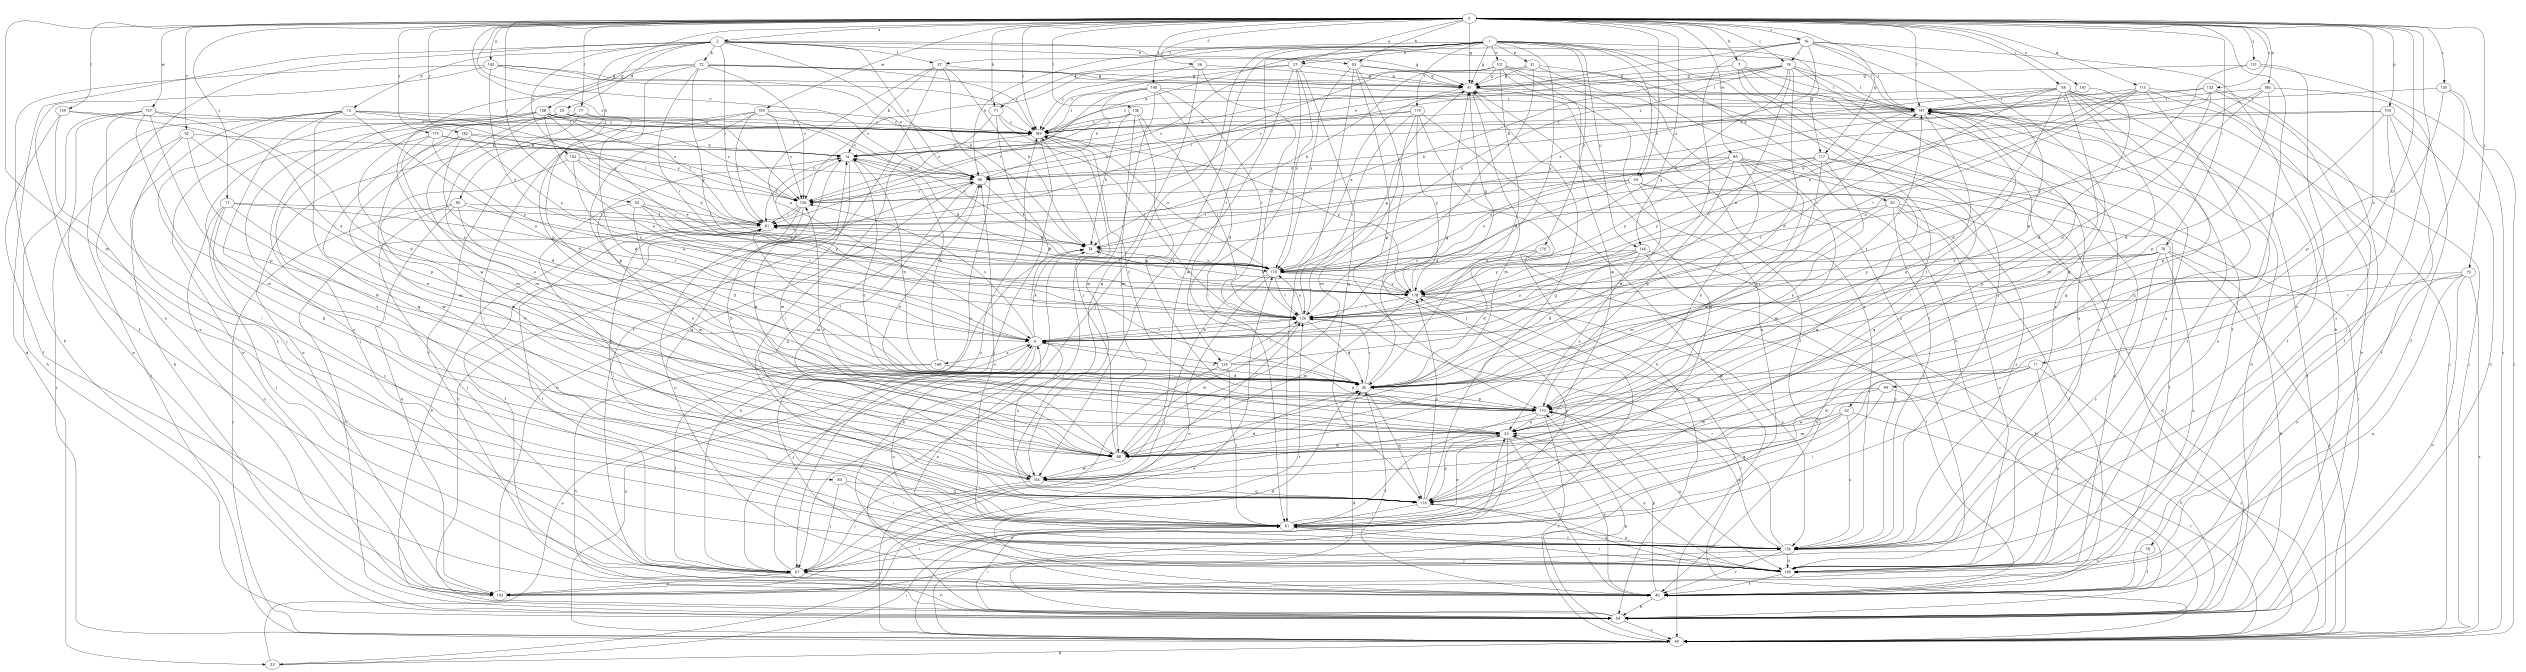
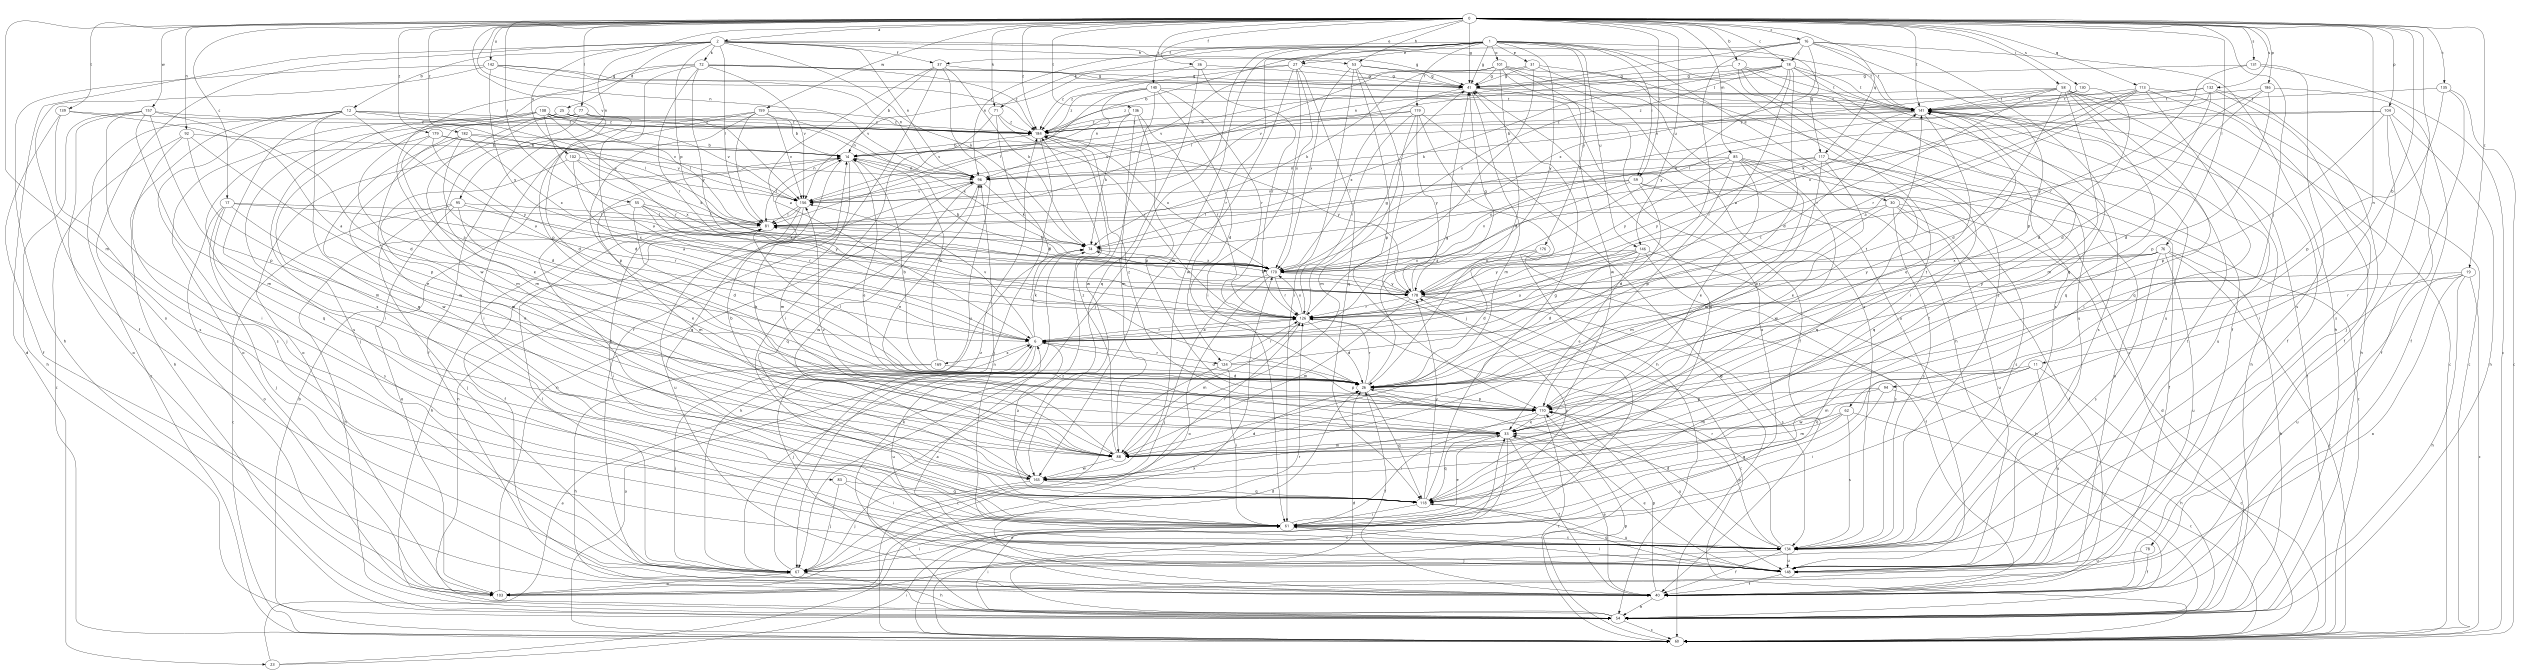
  strict digraph {
    fontname="Noto Sans"
    node [fontname="Noto Sans"]
    edge [fontname="Noto Sans"]
    0
    2
    7
    11
    16
    17
    18
    19
    27
    36
    47
    53
    55
    58
    59
    62
    71
    76
    77
    78
    83
    85
    92
    94
    95
    96
    104
    n28 [label=186]
    113
    117
    130
    131
    132
    135
    136
    139
    140
    141
    142
    146
    156
    157
    159
    179
    182
    184
    37
    12
    23
    25
    72
    74
    81
    102
    103
    108
    148
    40
    61
    163
    26
    n62 [label=60]
    88
    6
    54
    118
    14
    110
    170
    67
    134
    126
    33
    178
    1
    30
    31
    101
    119
    124
    176
    169
    0 -> 2 [label=a]
    0 -> 7 [label=b]
    0 -> 11 [label=b]
    0 -> 16 [label=c]
    0 -> 17 [label=c]
    0 -> 18 [label=c]
    0 -> 19 [label=c]
    0 -> 27 [label=e]
    0 -> 36 [label=f]
    0 -> 47 [label=g]
    0 -> 53 [label=h]
    0 -> 55 [label=i]
    0 -> 58 [label=i]
    0 -> 59 [label=i]
    0 -> 62 [label=j]
    0 -> 71 [label=k]
    0 -> 76 [label=l]
    0 -> 77 [label=l]
    0 -> 78 [label=l]
    0 -> 83 [label=m]
    0 -> 85 [label=m]
    0 -> 92 [label=n]
    0 -> 94 [label=n]
    0 -> 95 [label=n]
    0 -> 96 [label=n]
    0 -> 104 [label=p]
    0 -> n28 [label=p]
    0 -> 113 [label=q]
    0 -> 117 [label=q]
    0 -> 130 [label=s]
    0 -> 131 [label=s]
    0 -> 132 [label=s]
    0 -> 135 [label=t]
    0 -> 136 [label=t]
    0 -> 139 [label=t]
    0 -> 140 [label=t]
    0 -> 141 [label=t]
    0 -> 142 [label=u]
    0 -> 146 [label=u]
    0 -> 156 [label=v]
    0 -> 157 [label=w]
    0 -> 159 [label=w]
    0 -> 179 [label=z]
    0 -> 182 [label=z]
    0 -> 184 [label=z]
    2 -> 47 [label=g]
    2 -> 53 [label=h]
    2 -> 96 [label=n]
    2 -> 141 [label=t]
    2 -> 37 [label=f]
    2 -> 12 [label=b]
    2 -> 23 [label=d]
    2 -> 25 [label=d]
    2 -> 72 [label=k]
    2 -> 74 [label=k]
    2 -> 81 [label=l]
    2 -> 102 [label=o]
    2 -> 103 [label=o]
-   2 -> 108 [label=p]
+   2 -> 170 [label=p]
    7 -> 47 [label=g]
    7 -> 141 [label=t]
    7 -> 148 [label=u]
    7 -> 40 [label=f]
    7 -> 61 [label=i]
    11 -> 148 [label=u]
    11 -> 163 [label=w]
    11 -> 26 [label=d]
    11 -> n62 [label=c]
    11 -> 88 [label=m]
    16 -> 18 [label=j]
    16 -> 96 [label=n]
    16 -> 141 [label=t]
    16 -> 6 [label=a]
    16 -> 54 [label=h]
    16 -> 118 [label=q]
    16 -> 14 [label=b]
    16 -> 110 [label=p]
    16 -> 170 [label=x]
    17 -> 81 [label=l]
    17 -> 103 [label=o]
    17 -> 67 [label=j]
    17 -> 134 [label=s]
    17 -> 126 [label=r]
    17 -> 33 [label=e]
    18 -> 47 [label=g]
    18 -> 141 [label=t]
    18 -> 156 [label=v]
    18 -> 74 [label=k]
    18 -> 148 [label=u]
    18 -> 26 [label=d]
    18 -> 6 [label=a]
    18 -> 170 [label=x]
    18 -> 134 [label=s]
    18 -> 178 [label=y]
    19 -> 103 [label=o]
    19 -> 148 [label=u]
    19 -> n62 [label=c]
    19 -> 54 [label=h]
    19 -> 126 [label=r]
    19 -> 178 [label=y]
    27 -> 47 [label=g]
    27 -> 156 [label=v]
    27 -> 184 [label=z]
    27 -> 61 [label=i]
    27 -> 163 [label=w]
    27 -> 118 [label=q]
    27 -> 170 [label=x]
    36 -> 47 [label=g]
    36 -> 184 [label=z]
    36 -> 118 [label=q]
    36 -> 126 [label=r]
    47 -> 141 [label=t]
    47 -> 40 [label=f]
    47 -> 88 [label=m]
    47 -> 14 [label=b]
    47 -> 170 [label=x]
    53 -> 47 [label=g]
    53 -> 141 [label=t]
    53 -> 61 [label=i]
    53 -> 110 [label=p]
    53 -> 170 [label=x]
    53 -> 67 [label=j]
    55 -> 81 [label=l]
    55 -> 26 [label=d]
    55 -> 88 [label=m]
    55 -> 170 [label=x]
    55 -> 126 [label=r]
    55 -> 178 [label=y]
    58 -> 96 [label=n]
    58 -> 141 [label=t]
    58 -> 184 [label=z]
    58 -> 40 [label=f]
    58 -> 61 [label=i]
    58 -> 26 [label=d]
    58 -> n62 [label=c]
    58 -> 88 [label=m]
    58 -> 118 [label=q]
    58 -> 126 [label=r]
    59 -> 156 [label=v]
    59 -> 40 [label=f]
    59 -> 26 [label=d]
    59 -> 6 [label=a]
    59 -> 170 [label=x]
    59 -> 134 [label=s]
    62 -> n62 [label=c]
    62 -> 88 [label=m]
    62 -> 118 [label=q]
    62 -> 134 [label=s]
    62 -> 33 [label=e]
    71 -> 184 [label=z]
    71 -> 61 [label=i]
    71 -> 26 [label=d]
    71 -> 126 [label=r]
    76 -> 148 [label=u]
    76 -> n62 [label=c]
    76 -> 54 [label=h]
    76 -> 170 [label=x]
    76 -> 134 [label=s]
    76 -> 126 [label=r]
    76 -> 178 [label=y]
    77 -> 184 [label=z]
    77 -> 103 [label=o]
    77 -> 26 [label=d]
    77 -> 88 [label=m]
+   77 -> 14 [label=b]
    77 -> 67 [label=j]
    78 -> 148 [label=u]
    78 -> 40 [label=f]
    83 -> 61 [label=i]
    83 -> 118 [label=q]
    83 -> 67 [label=j]
    85 -> 96 [label=n]
    85 -> 103 [label=o]
    85 -> 163 [label=w]
    85 -> 88 [label=m]
    85 -> 118 [label=q]
    85 -> 110 [label=p]
    85 -> 170 [label=x]
    85 -> 33 [label=e]
    85 -> 178 [label=y]
    92 -> n62 [label=c]
    92 -> 88 [label=m]
    92 -> 14 [label=b]
    92 -> 110 [label=p]
    92 -> 134 [label=s]
    94 -> 61 [label=i]
    94 -> 88 [label=m]
    94 -> 54 [label=h]
    94 -> 110 [label=p]
    95 -> 81 [label=l]
    95 -> 103 [label=o]
    95 -> n62 [label=c]
    95 -> 170 [label=x]
    95 -> 67 [label=j]
    95 -> 33 [label=e]
    96 -> 156 [label=v]
    96 -> 74 [label=k]
    96 -> 163 [label=w]
    96 -> 118 [label=q]
    104 -> 184 [label=z]
    104 -> 81 [label=l]
    104 -> 40 [label=f]
    104 -> 61 [label=i]
    104 -> 54 [label=h]
    104 -> 110 [label=p]
    n28 -> 141 [label=t]
    n28 -> 40 [label=f]
    n28 -> 26 [label=d]
    n28 -> 110 [label=p]
    n28 -> 178 [label=y]
    113 -> 141 [label=t]
    113 -> n62 [label=c]
    113 -> 6 [label=a]
    113 -> 54 [label=h]
    113 -> 118 [label=q]
    113 -> 170 [label=x]
    113 -> 126 [label=r]
    117 -> 96 [label=n]
    117 -> 81 [label=l]
    117 -> n62 [label=c]
    117 -> 118 [label=q]
    117 -> 110 [label=p]
    117 -> 33 [label=e]
    117 -> 178 [label=y]
+   130 -> 141 [label=t]
    130 -> 74 [label=k]
    130 -> 26 [label=d]
    131 -> 47 [label=g]
    131 -> n62 [label=c]
    131 -> 134 [label=s]
    131 -> 126 [label=r]
    132 -> 141 [label=t]
    132 -> 184 [label=z]
    132 -> 74 [label=k]
    132 -> 40 [label=f]
    132 -> 26 [label=d]
    132 -> 134 [label=s]
    135 -> 141 [label=t]
    135 -> n62 [label=c]
    135 -> 110 [label=p]
    135 -> 67 [label=j]
    136 -> 156 [label=v]
    136 -> 184 [label=z]
    136 -> 74 [label=k]
    136 -> 88 [label=m]
    136 -> 110 [label=p]
    136 -> 126 [label=r]
    139 -> 184 [label=z]
    139 -> 40 [label=f]
    139 -> 6 [label=a]
    139 -> 134 [label=s]
    140 -> 96 [label=n]
    140 -> 141 [label=t]
    140 -> 184 [label=z]
    140 -> 81 [label=l]
    140 -> 163 [label=w]
    140 -> 26 [label=d]
    140 -> 126 [label=r]
    141 -> 184 [label=z]
    141 -> 148 [label=u]
    141 -> 54 [label=h]
    141 -> 14 [label=b]
    141 -> 134 [label=s]
    141 -> 126 [label=r]
    141 -> 33 [label=e]
    142 -> 47 [label=g]
    142 -> 96 [label=n]
    142 -> 184 [label=z]
    142 -> 40 [label=f]
    142 -> 54 [label=h]
    142 -> 178 [label=y]
    146 -> 26 [label=d]
    146 -> 6 [label=a]
    146 -> 54 [label=h]
    146 -> 170 [label=x]
    146 -> 134 [label=s]
    146 -> 33 [label=e]
    146 -> 178 [label=y]
    156 -> 81 [label=l]
    156 -> 148 [label=u]
    156 -> 40 [label=f]
    156 -> 54 [label=h]
    157 -> 184 [label=z]
    157 -> 103 [label=o]
    157 -> 61 [label=i]
    157 -> 26 [label=d]
    157 -> 88 [label=m]
    157 -> 54 [label=h]
    157 -> 110 [label=p]
    159 -> 156 [label=v]
    159 -> 184 [label=z]
    159 -> 81 [label=l]
    159 -> 40 [label=f]
    159 -> 61 [label=i]
    159 -> 110 [label=p]
    159 -> 170 [label=x]
    179 -> 156 [label=v]
    179 -> 6 [label=a]
    179 -> 118 [label=q]
    179 -> 14 [label=b]
    179 -> 178 [label=y]
    182 -> 156 [label=v]
    182 -> 163 [label=w]
    182 -> 26 [label=d]
    182 -> 14 [label=b]
    182 -> 170 [label=x]
    182 -> 33 [label=e]
    184 -> 14 [label=b]
    184 -> 170 [label=x]
    184 -> 67 [label=j]
    184 -> 178 [label=y]
    37 -> 47 [label=g]
    37 -> 74 [label=k]
    37 -> 148 [label=u]
    37 -> 40 [label=f]
    37 -> 6 [label=a]
    37 -> 14 [label=b]
    12 -> 156 [label=v]
    12 -> 184 [label=z]
    12 -> 81 [label=l]
    12 -> 61 [label=i]
    12 -> n62 [label=c]
    12 -> 6 [label=a]
    12 -> 54 [label=h]
    12 -> 118 [label=q]
    12 -> 67 [label=j]
    23 -> 61 [label=i]
    23 -> 6 [label=a]
    23 -> 170 [label=x]
    25 -> 96 [label=n]
    25 -> 184 [label=z]
    25 -> 163 [label=w]
    25 -> 26 [label=d]
    25 -> 33 [label=e]
    72 -> 47 [label=g]
    72 -> 141 [label=t]
    72 -> 156 [label=v]
    72 -> 184 [label=z]
    72 -> 163 [label=w]
    72 -> 110 [label=p]
    72 -> 134 [label=s]
    72 -> 126 [label=r]
    72 -> 178 [label=y]
    74 -> 170 [label=x]
    81 -> 74 [label=k]
    81 -> 61 [label=i]
    81 -> 54 [label=h]
    102 -> 96 [label=n]
    102 -> 74 [label=k]
    102 -> 88 [label=m]
    102 -> 6 [label=a]
    102 -> 170 [label=x]
    103 -> 96 [label=n]
    103 -> 26 [label=d]
    108 -> 156 [label=v]
    108 -> 184 [label=z]
    108 -> 81 [label=l]
    108 -> 103 [label=o]
    108 -> 88 [label=m]
    108 -> 6 [label=a]
    108 -> 134 [label=s]
    108 -> 126 [label=r]
    148 -> 141 [label=t]
    148 -> 40 [label=f]
    148 -> 61 [label=i]
    148 -> 6 [label=a]
    148 -> 118 [label=q]
    148 -> 33 [label=e]
    40 -> 74 [label=k]
    40 -> 26 [label=f]
    40 -> 54 [label=h]
    40 -> 110 [label=p]
    40 -> 126 [label=r]
    40 -> 33 [label=e]
    61 -> 47 [label=g]
    61 -> 141 [label=t]
    61 -> 14 [label=b]
    61 -> 134 [label=s]
    61 -> 33 [label=e]
    61 -> 178 [label=y]
    163 -> 26 [label=d]
    163 -> 6 [label=a]
    163 -> 118 [label=q]
    163 -> 14 [label=b]
    163 -> 67 [label=j]
    163 -> 126 [label=r]
    26 -> 47 [label=g]
    26 -> 141 [label=t]
    26 -> 81 [label=l]
    26 -> 118 [label=q]
    26 -> 14 [label=b]
    26 -> 110 [label=p]
    26 -> 126 [label=r]
    n62 -> 141 [label=t]
    n62 -> 6 [label=a]
-   n62 -> 23 [label=b]
+   n62 -> 14 [label=b]
    n62 -> 110 [label=p]
    n62 -> 33 [label=e]
    88 -> 156 [label=v]
    88 -> 184 [label=z]
    88 -> 163 [label=w]
    88 -> 14 [label=b]
    6 -> 156 [label=v]
    6 -> 74 [label=k]
    6 -> 148 [label=u]
    6 -> 26 [label=d]
    6 -> 67 [label=j]
    6 -> 126 [label=r]
    6 -> 124 [label=r]
    6 -> 169 [label=x]
    54 -> 96 [label=n]
    54 -> 184 [label=z]
    54 -> 61 [label=i]
    54 -> 26 [label=d]
    54 -> n62 [label=c]
    118 -> 47 [label=g]
    118 -> 148 [label=u]
    118 -> 61 [label=i]
    118 -> 178 [label=y]
    14 -> 96 [label=n]
    14 -> 81 [label=l]
    14 -> 88 [label=m]
    14 -> 118 [label=q]
    14 -> 33 [label=e]
    110 -> 184 [label=z]
    110 -> 148 [label=u]
    110 -> 61 [label=i]
    110 -> n62 [label=c]
    110 -> 33 [label=e]
    170 -> 81 [label=l]
    170 -> 103 [label=o]
    170 -> 14 [label=b]
    170 -> 67 [label=j]
    170 -> 126 [label=r]
    170 -> 178 [label=y]
    67 -> 184 [label=z]
    67 -> 74 [label=k]
    67 -> 81 [label=l]
    67 -> 103 [label=o]
    67 -> 61 [label=i]
    67 -> 54 [label=h]
    134 -> 96 [label=n]
    134 -> 148 [label=u]
    134 -> 40 [label=f]
+   134 -> 26 [label=d]
    134 -> 110 [label=p]
    134 -> 67 [label=j]
    134 -> 126 [label=r]
    126 -> 47 [label=g]
    126 -> 26 [label=d]
    126 -> 88 [label=m]
    126 -> 6 [label=a]
    126 -> 170 [label=x]
    33 -> 96 [label=n]
    33 -> 141 [label=t]
    33 -> 40 [label=f]
    33 -> n62 [label=c]
    33 -> 88 [label=m]
    33 -> 118 [label=q]
    178 -> 47 [label=g]
    178 -> 74 [label=k]
    178 -> 81 [label=l]
    178 -> n62 [label=c]
    178 -> 88 [label=m]
    178 -> 134 [label=s]
    178 -> 126 [label=r]
    1 -> 27 [label=e]
    1 -> 47 [label=g]
    1 -> 59 [label=i]
    1 -> 71 [label=k]
    1 -> 96 [label=n]
    1 -> 117 [label=q]
    1 -> 146 [label=u]
    1 -> 37 [label=f]
-   1 -> 163 [label=j]
+   1 -> 163 [label=w]
    1 -> 67 [label=j]
    1 -> 134 [label=s]
    1 -> 178 [label=y]
    1 -> 30 [label=e]
    1 -> 31 [label=e]
    1 -> 101 [label=o]
    1 -> 119 [label=r]
    1 -> 124 [label=r]
    1 -> 176 [label=y]
    30 -> 81 [label=l]
    30 -> 148 [label=u]
    30 -> 40 [label=f]
    30 -> 88 [label=m]
    30 -> 54 [label=d]
    30 -> 134 [label=s]
    31 -> 47 [label=g]
    31 -> 74 [label=k]
    31 -> 148 [label=u]
    31 -> n62 [label=c]
    31 -> 126 [label=r]
    101 -> 47 [label=g]
    101 -> 156 [label=v]
    101 -> 81 [label=l]
    101 -> 103 [label=o]
    101 -> 163 [label=w]
    101 -> 26 [label=d]
    101 -> 54 [label=h]
    101 -> 134 [label=s]
    119 -> 156 [label=v]
    119 -> 184 [label=z]
    119 -> n62 [label=c]
    119 -> 88 [label=m]
    119 -> 54 [label=h]
    119 -> 126 [label=r]
    119 -> 178 [label=y]
    124 -> 141 [label=t]
    124 -> 61 [label=i]
    124 -> n62 [label=c]
    124 -> 110 [label=p]
    124 -> 126 [label=r]
    176 -> 40 [label=f]
    176 -> 26 [label=d]
    176 -> 170 [label=x]
    169 -> 26 [label=d]
    169 -> 54 [label=h]
    169 -> 14 [label=b]
    169 -> 67 [label=j]
  }
